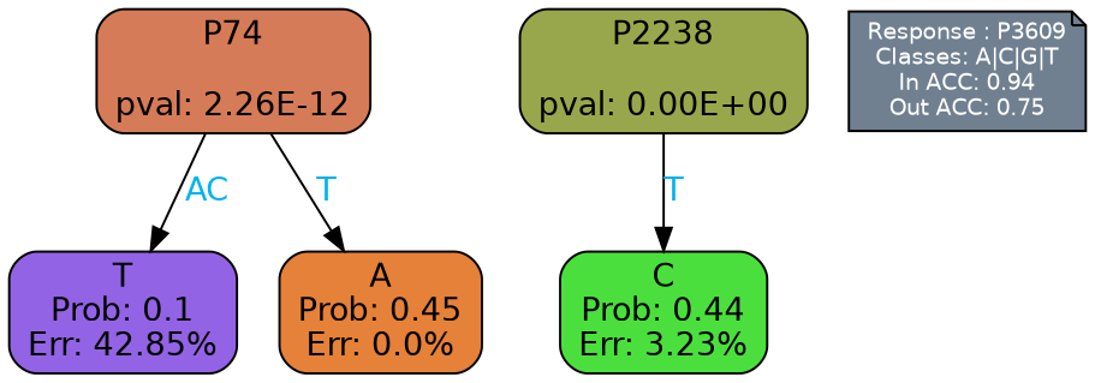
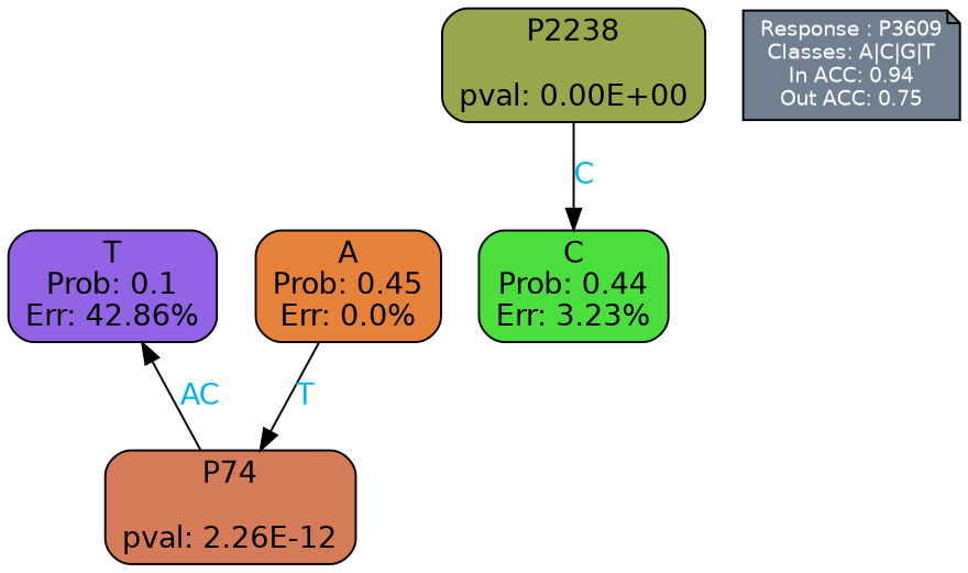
  digraph {
    ranksep=equally
    splines=polylines
    node [color=black fontname=helvetica shape=box style="filled, rounded"]
    edge [fontcolor=deepskyblue2 fontname=helvetica]
-   n1 [fillcolor="#9363e5" label="T\nProb: 0.1\nErr: 42.85%"]
+   n1 [fillcolor="#9363e5" label="T\nProb: 0.1\nErr: 42.86%"]
    n2 [fillcolor="#e58139" label="A\nProb: 0.45\nErr: 0.0%"]
    n3 [fillcolor="#4bdf3e" label="C\nProb: 0.44\nErr: 3.23%"]
    n4 [align=left fillcolor=slategray fontcolor=white fontsize=10 label="Response : P3609\nClasses: A|C|G|T\nIn ACC: 0.94\nOut ACC: 0.75\n" shape=note style=filled]
    n5 [fillcolor="#99a74c" label="P2238\n\npval: 0.00E+00"]
    n6 [fillcolor="#d67b57" label="P74\n\npval: 2.26E-12"]
    subgraph sub_1 {
      rank=same
      n1
      n2
      n3
    }
    subgraph sub_2 {
      rank=same
      n4
      n5
    }
-   n5 -> n3 [label=T]
+   n5 -> n3 [label=C]
    n6 -> n1 [label=AC]
-   n6 -> n2 [label=T]
+   n2 -> n6 [label=T]
  }
